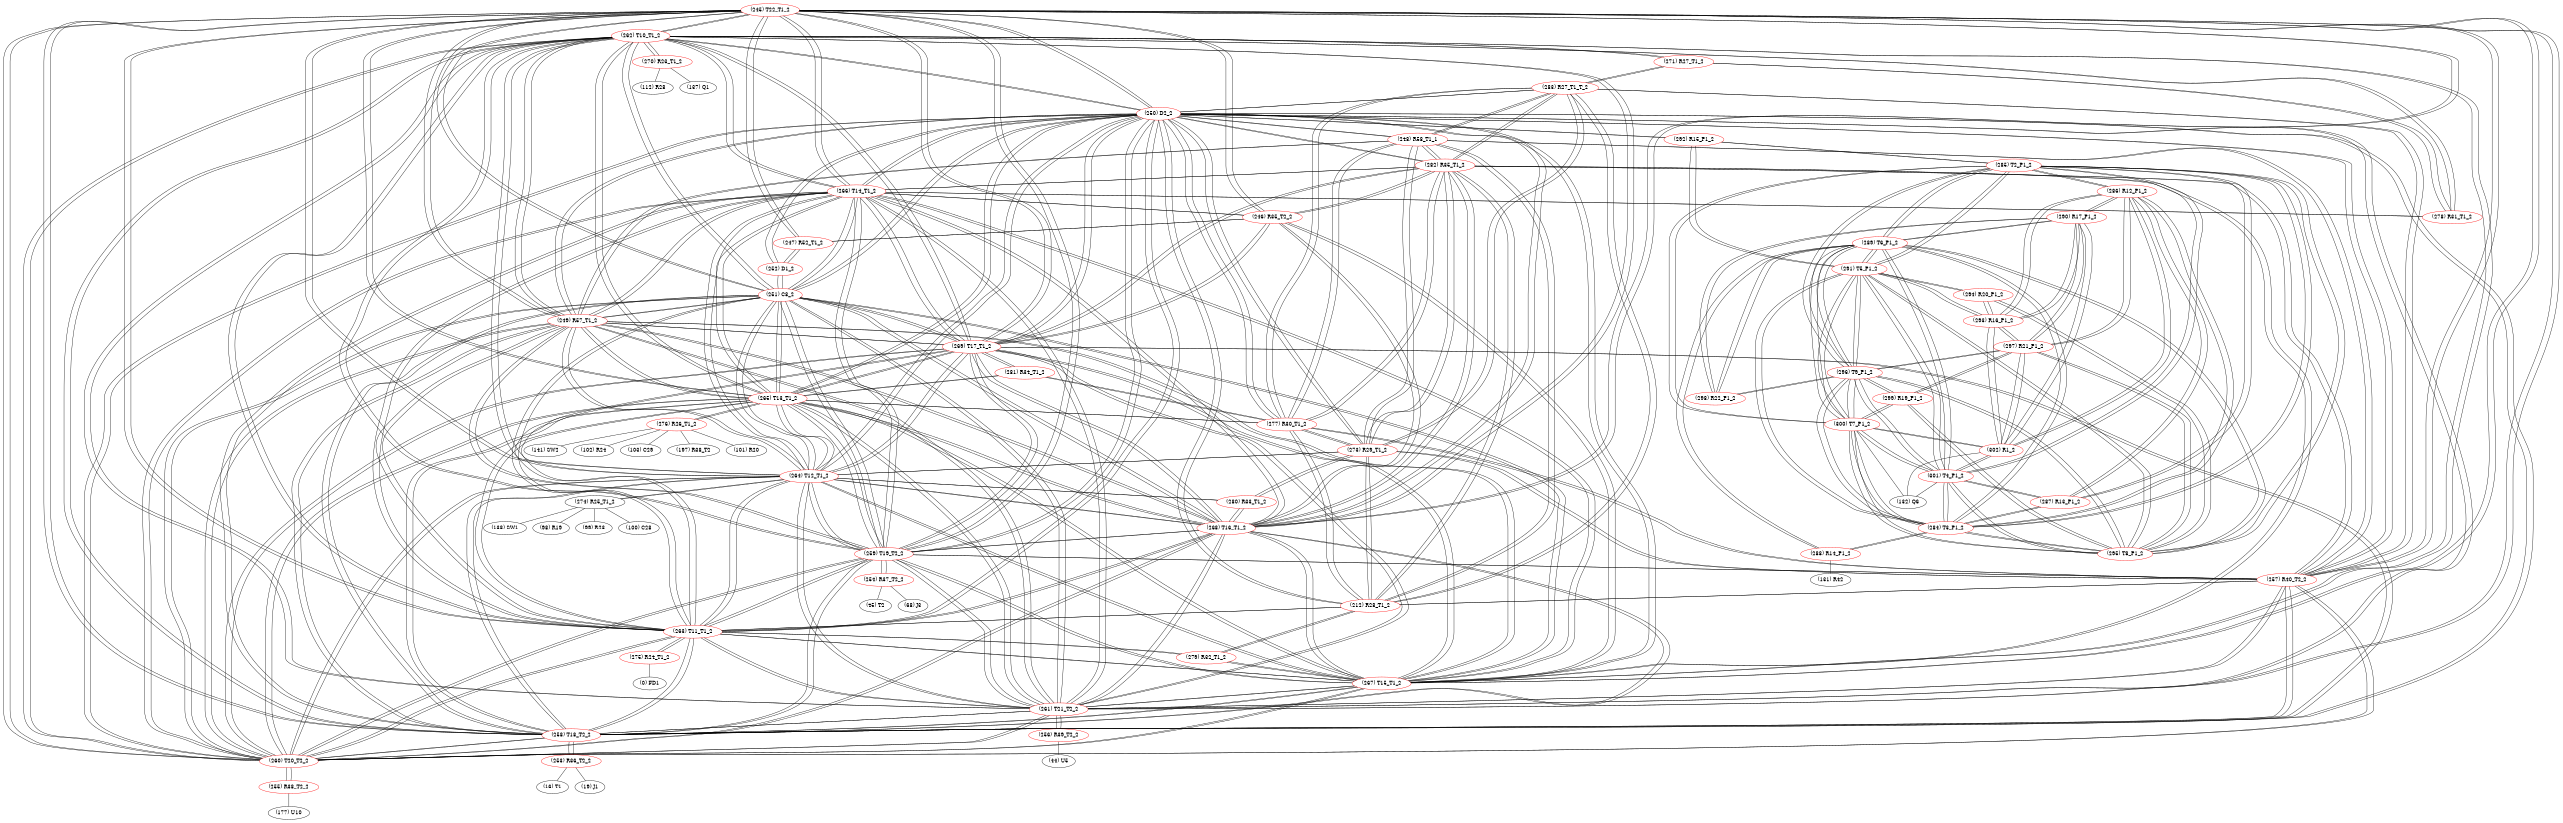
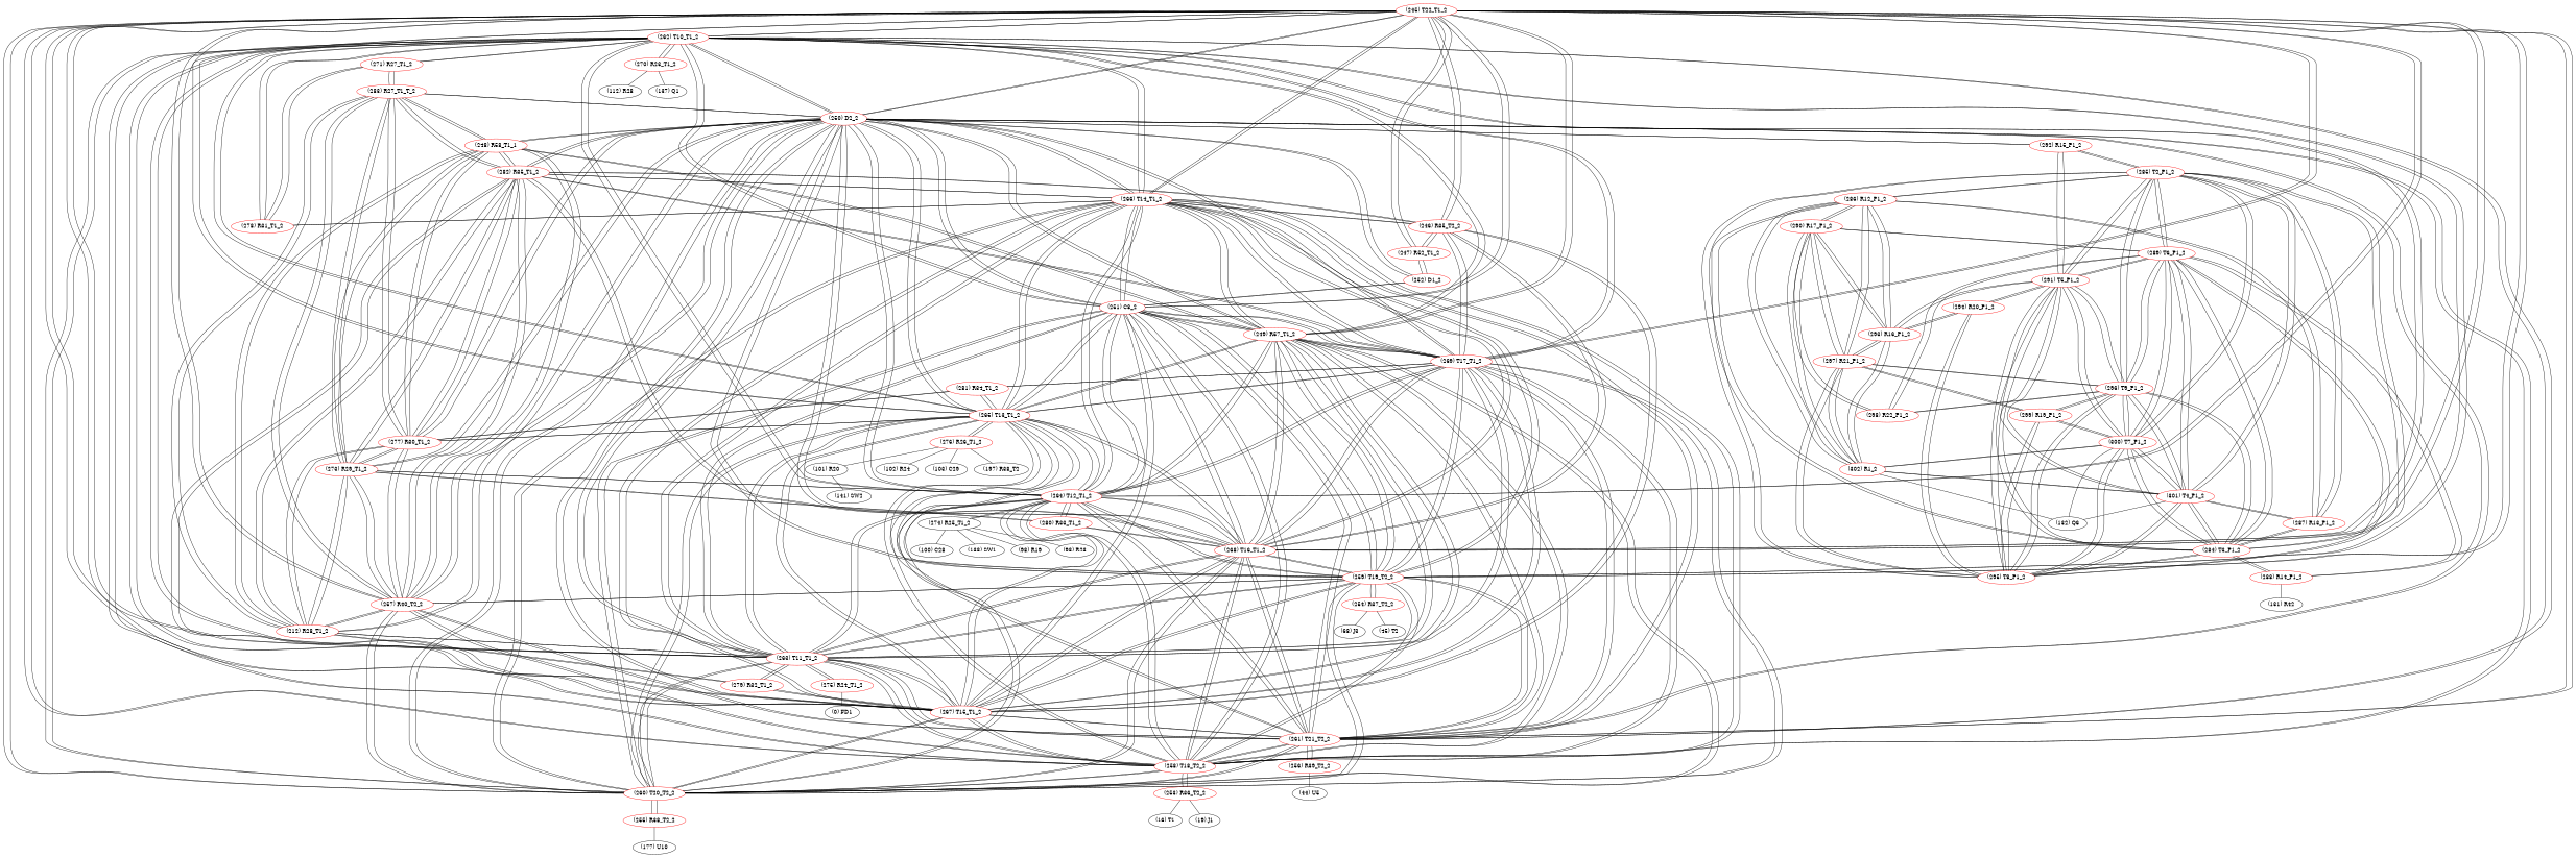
  graph {
    node [color=red]
    n1 [label="(245) T22_T1_2"]
    n2 [label="(262) T10_T1_2"]
    n3 [label="(263) T11_T1_2"]
    n4 [label="(264) T12_T1_2"]
    n5 [label="(265) T13_T1_2"]
    n6 [label="(260) T20_T2_2"]
    n7 [label="(266) T14_T1_2"]
    n8 [label="(267) T15_T1_2"]
    n9 [label="(258) T18_T2_2"]
    n10 [label="(261) T21_T2_2"]
    n11 [label="(259) T19_T2_2"]
    n12 [label="(251) C8_2"]
    n13 [label="(268) T16_T1_2"]
    n14 [label="(269) T17_T1_2"]
    n15 [label="(250) D2_2"]
    n16 [label="(249) R57_T1_2"]
    n17 [label="(246) R35_T2_2"]
    n18 [label="(247) R52_T1_2"]
    n19 [label="(257) R40_T2_2"]
    n20 [label="(270) R23_T1_2"]
    n21 [label="(278) R31_T1_2"]
    n22 [label="(271) R27_T1_2"]
    n23 [label="(212) R28_T1_2"]
    n24 [label="(275) R24_T1_2"]
    n25 [label="(279) R32_T1_2"]
    n26 [label="(273) R29_T1_2"]
    n27 [label="(280) R33_T1_2"]
    n28 [color=black label="(274) R25_T1_2"]
    n29 [label="(277) R30_T1_2"]
    n30 [label="(281) R34_T1_2"]
    n31 [label="(276) R26_T1_2"]
    n32 [label="(255) R38_T2_2"]
    n33 [label="(282) R35_T1_2"]
    n34 [label="(253) R36_T2_2"]
    n35 [label="(256) R39_T2_2"]
    n36 [label="(254) R37_T2_2"]
    n37 [label="(252) D1_2"]
    n38 [label="(248) R58_T1_1"]
    n39 [label="(283) R27_T1_T_2"]
    n40 [label="(292) R15_P1_2"]
    n41 [label="(112) R28" color=""]
    n42 [label="(137) Q1" color=""]
    n43 [label="(0) FD1" color=""]
    n44 [label="(100) C28" color=""]
    n45 [label="(138) SW1" color=""]
    n46 [label="(98) R19" color=""]
-   n47 [label="(99) R23" color=""]
+   n47 [label="(98) R23" color=""]
    n48 [label="(101) R20" color=""]
    n49 [label="(141) SW2" color=""]
    n50 [label="(102) R24" color=""]
    n51 [label="(103) C29" color=""]
    n52 [label="(197) R38_T2" color=""]
    n53 [label="(177) U10" color=""]
    n54 [label="(19) J1" color=""]
    n55 [label="(16) T1" color=""]
    n56 [label="(44) U5" color=""]
    n57 [label="(45) T2" color=""]
    n58 [label="(68) J3" color=""]
    n59 [label="(291) T5_P1_2"]
    n60 [label="(285) T2_P1_2"]
    n61 [label="(284) T3_P1_2"]
    n62 [label="(301) T4_P1_2"]
    n63 [label="(300) T7_P1_2"]
    n64 [label="(296) T9_P1_2"]
    n65 [label="(295) T8_P1_2"]
    n66 [label="(289) T6_P1_2"]
    n67 [label="(293) R16_P1_2"]
    n68 [label="(294) R20_P1_2"]
    n69 [label="(287) R13_P1_2"]
    n70 [label="(286) R12_P1_2"]
    n71 [label="(288) R14_P1_2"]
    n72 [label="(302) R1_2"]
    n73 [label="(132) Q6" color=""]
    n74 [label="(299) R19_P1_2"]
    n75 [label="(297) R21_P1_2"]
    n76 [label="(298) R22_P1_2"]
    n77 [label="(290) R17_P1_2"]
    n78 [label="(131) R42" color=""]
    n1 -- n2
    n1 -- n3
    n1 -- n4
    n1 -- n5
    n1 -- n6
    n1 -- n7
    n1 -- n8
    n1 -- n9
    n1 -- n10
    n1 -- n11
    n1 -- n12
    n1 -- n13
    n1 -- n14
    n1 -- n15
    n1 -- n16
    n1 -- n17
    n1 -- n18
    n1 -- n19
    n2 -- n1
    n2 -- n3
    n2 -- n4
    n2 -- n5
    n2 -- n6
    n2 -- n7
    n2 -- n8
    n2 -- n9
    n2 -- n10
    n2 -- n11
    n2 -- n12
    n2 -- n13
    n2 -- n14
    n2 -- n15
    n2 -- n16
    n2 -- n20
    n2 -- n21
    n2 -- n22
    n3 -- n1
    n3 -- n2
    n3 -- n4
    n3 -- n5
    n3 -- n6
    n3 -- n7
    n3 -- n8
    n3 -- n9
    n3 -- n10
    n3 -- n11
    n3 -- n12
    n3 -- n13
    n3 -- n14
    n3 -- n15
    n3 -- n16
    n3 -- n23
    n3 -- n24
    n3 -- n25
    n4 -- n1
    n4 -- n2
    n4 -- n3
    n4 -- n5
    n4 -- n6
    n4 -- n7
    n4 -- n8
    n4 -- n9
    n4 -- n10
    n4 -- n11
    n4 -- n12
    n4 -- n13
    n4 -- n14
    n4 -- n15
    n4 -- n16
    n4 -- n26
    n4 -- n27
    n4 -- n28
    n5 -- n1
    n5 -- n2
    n5 -- n3
    n5 -- n4
    n5 -- n6
    n5 -- n7
    n5 -- n8
    n5 -- n9
    n5 -- n10
    n5 -- n11
    n5 -- n12
    n5 -- n13
    n5 -- n14
    n5 -- n15
    n5 -- n16
    n5 -- n29
    n5 -- n30
    n5 -- n31
    n6 -- n1
    n6 -- n2
    n6 -- n3
    n6 -- n4
    n6 -- n5
    n6 -- n7
    n6 -- n8
    n6 -- n9
    n6 -- n10
    n6 -- n11
    n6 -- n12
    n6 -- n13
    n6 -- n14
    n6 -- n15
    n6 -- n16
    n6 -- n19
    n6 -- n32
    n7 -- n1
    n7 -- n2
    n7 -- n3
    n7 -- n4
    n7 -- n5
    n7 -- n6
    n7 -- n8
    n7 -- n9
    n7 -- n10
    n7 -- n11
    n7 -- n12
    n7 -- n13
    n7 -- n14
    n7 -- n15
    n7 -- n16
    n7 -- n17
    n7 -- n21
    n7 -- n33
    n8 -- n1
    n8 -- n2
    n8 -- n3
    n8 -- n4
    n8 -- n5
    n8 -- n6
    n8 -- n7
    n8 -- n9
    n8 -- n10
    n8 -- n11
    n8 -- n12
    n8 -- n13
    n8 -- n14
    n8 -- n15
    n8 -- n16
    n8 -- n17
    n8 -- n25
    n8 -- n33
    n9 -- n1
    n9 -- n2
    n9 -- n3
    n9 -- n4
    n9 -- n5
    n9 -- n6
    n9 -- n7
    n9 -- n8
    n9 -- n10
    n9 -- n11
    n9 -- n12
    n9 -- n13
    n9 -- n14
    n9 -- n15
    n9 -- n16
    n9 -- n19
    n9 -- n34
    n10 -- n1
    n10 -- n2
    n10 -- n3
    n10 -- n4
    n10 -- n5
    n10 -- n6
    n10 -- n7
    n10 -- n8
    n10 -- n9
    n10 -- n11
    n10 -- n12
    n10 -- n13
    n10 -- n14
    n10 -- n15
    n10 -- n16
    n10 -- n19
    n10 -- n35
    n11 -- n1
    n11 -- n2
    n11 -- n3
    n11 -- n4
    n11 -- n5
    n11 -- n6
    n11 -- n7
    n11 -- n8
    n11 -- n9
    n11 -- n10
    n11 -- n12
    n11 -- n13
    n11 -- n14
    n11 -- n15
    n11 -- n16
    n11 -- n19
    n11 -- n36
    n12 -- n1
    n12 -- n2
    n12 -- n3
    n12 -- n4
    n12 -- n5
    n12 -- n6
    n12 -- n7
    n12 -- n8
    n12 -- n9
    n12 -- n10
    n12 -- n11
    n12 -- n13
    n12 -- n14
    n12 -- n15
    n12 -- n16
    n12 -- n37
    n13 -- n1
    n13 -- n2
    n13 -- n3
    n13 -- n4
    n13 -- n5
    n13 -- n6
    n13 -- n7
    n13 -- n8
    n13 -- n9
    n13 -- n10
    n13 -- n11
    n13 -- n12
    n13 -- n14
    n13 -- n15
    n13 -- n16
    n13 -- n17
    n13 -- n27
    n13 -- n33
    n14 -- n1
    n14 -- n2
    n14 -- n3
    n14 -- n4
    n14 -- n5
    n14 -- n6
    n14 -- n7
    n14 -- n8
    n14 -- n9
    n14 -- n10
    n14 -- n11
    n14 -- n12
    n14 -- n13
    n14 -- n15
    n14 -- n16
    n14 -- n17
    n14 -- n30
    n14 -- n33
    n15 -- n1
    n15 -- n2
    n15 -- n3
    n15 -- n4
    n15 -- n5
    n15 -- n6
    n15 -- n7
    n15 -- n8
    n15 -- n9
    n15 -- n10
    n15 -- n11
    n15 -- n12
    n15 -- n13
    n15 -- n14
    n15 -- n16
    n15 -- n19
    n15 -- n23
    n15 -- n26
    n15 -- n29
    n15 -- n33
    n15 -- n37
    n15 -- n38
    n15 -- n39
    n15 -- n40
    n16 -- n1
    n16 -- n2
    n16 -- n3
    n16 -- n4
    n16 -- n5
    n16 -- n6
    n16 -- n7
    n16 -- n8
    n16 -- n9
    n16 -- n10
    n16 -- n11
    n16 -- n12
    n16 -- n13
    n16 -- n14
    n16 -- n15
    n16 -- n38
    n17 -- n1
    n17 -- n7
    n17 -- n8
    n17 -- n13
    n17 -- n14
    n17 -- n18
    n17 -- n33
    n18 -- n1
    n18 -- n17
    n18 -- n37
    n19 -- n1
    n19 -- n6
    n19 -- n9
    n19 -- n10
    n19 -- n11
    n19 -- n15
    n19 -- n23
    n19 -- n26
    n19 -- n29
    n19 -- n33
    n19 -- n38
    n19 -- n39
    n20 -- n2
    n20 -- n41
    n20 -- n42
    n21 -- n2
    n21 -- n7
    n21 -- n22
    n22 -- n2
    n22 -- n21
    n22 -- n39
    n23 -- n3
    n23 -- n15
    n23 -- n19
    n23 -- n25
    n23 -- n26
    n23 -- n29
    n23 -- n33
    n23 -- n38
    n23 -- n39
    n24 -- n3
    n24 -- n43
    n25 -- n3
    n25 -- n8
    n25 -- n23
    n26 -- n4
    n26 -- n15
    n26 -- n19
    n26 -- n23
    n26 -- n27
    n26 -- n29
    n26 -- n33
    n26 -- n38
    n26 -- n39
    n27 -- n4
    n27 -- n13
    n27 -- n26
    n28 -- n4
    n28 -- n44
    n28 -- n45
    n28 -- n46
    n28 -- n47
    n29 -- n5
    n29 -- n15
    n29 -- n19
    n29 -- n23
    n29 -- n26
    n29 -- n30
    n29 -- n33
    n29 -- n38
    n29 -- n39
    n30 -- n5
    n30 -- n14
    n30 -- n29
    n31 -- n5
    n31 -- n48
-   n31 -- n49
+   n48 -- n49
    n31 -- n50
    n31 -- n51
    n31 -- n52
    n32 -- n6
    n32 -- n53
    n33 -- n7
    n33 -- n8
    n33 -- n13
    n33 -- n14
    n33 -- n15
    n33 -- n17
    n33 -- n19
    n33 -- n23
    n33 -- n26
    n33 -- n29
    n33 -- n38
    n33 -- n39
    n34 -- n9
    n34 -- n54
    n34 -- n55
    n35 -- n10
    n35 -- n56
    n36 -- n11
    n36 -- n57
    n36 -- n58
    n37 -- n12
    n37 -- n15
    n37 -- n18
    n38 -- n15
    n38 -- n16
    n38 -- n19
    n38 -- n23
    n38 -- n26
    n38 -- n29
    n38 -- n33
    n38 -- n39
    n39 -- n15
    n39 -- n19
    n39 -- n22
    n39 -- n23
    n39 -- n26
    n39 -- n29
    n39 -- n33
    n39 -- n38
    n40 -- n15
    n40 -- n59
    n40 -- n60
    n59 -- n40
    n59 -- n60
    n59 -- n61
    n59 -- n62
    n59 -- n63
    n59 -- n64
    n59 -- n65
    n59 -- n66
    n59 -- n67
    n59 -- n68
    n60 -- n40
    n60 -- n59
    n60 -- n61
    n60 -- n62
    n60 -- n63
    n60 -- n64
    n60 -- n65
    n60 -- n66
    n60 -- n69
    n60 -- n70
    n61 -- n59
    n61 -- n60
    n61 -- n62
    n61 -- n63
    n61 -- n64
    n61 -- n65
    n61 -- n66
    n61 -- n69
    n61 -- n70
    n61 -- n71
    n62 -- n59
    n62 -- n60
    n62 -- n61
    n62 -- n63
    n62 -- n64
    n62 -- n65
    n62 -- n66
    n62 -- n69
    n62 -- n72
    n62 -- n73
    n63 -- n59
    n63 -- n60
    n63 -- n61
    n63 -- n62
    n63 -- n64
    n63 -- n65
    n63 -- n66
    n63 -- n72
    n63 -- n73
    n63 -- n74
    n64 -- n59
    n64 -- n60
    n64 -- n61
    n64 -- n62
    n64 -- n63
    n64 -- n65
    n64 -- n66
    n64 -- n74
    n64 -- n75
    n64 -- n76
    n65 -- n59
    n65 -- n60
    n65 -- n61
    n65 -- n62
    n65 -- n63
    n65 -- n64
    n65 -- n66
    n65 -- n68
    n65 -- n74
    n65 -- n75
    n66 -- n59
    n66 -- n60
    n66 -- n61
    n66 -- n62
    n66 -- n63
    n66 -- n64
    n66 -- n65
    n66 -- n71
    n66 -- n76
    n66 -- n77
    n67 -- n59
    n67 -- n68
    n67 -- n70
    n67 -- n72
    n67 -- n75
    n67 -- n77
    n68 -- n59
    n68 -- n65
    n68 -- n67
    n69 -- n60
    n69 -- n61
    n69 -- n62
    n69 -- n70
    n70 -- n60
    n70 -- n61
    n70 -- n67
    n70 -- n69
    n70 -- n72
    n70 -- n75
    n70 -- n77
    n71 -- n61
    n71 -- n66
    n71 -- n78
    n72 -- n62
    n72 -- n63
    n72 -- n67
    n72 -- n70
    n72 -- n73
    n72 -- n75
    n72 -- n77
    n74 -- n63
    n74 -- n64
    n74 -- n65
    n74 -- n75
    n75 -- n64
    n75 -- n65
    n75 -- n67
    n75 -- n70
    n75 -- n72
    n75 -- n74
    n75 -- n77
    n76 -- n64
    n76 -- n66
    n76 -- n77
    n77 -- n66
    n77 -- n67
    n77 -- n70
    n77 -- n72
    n77 -- n75
    n77 -- n76
  }
